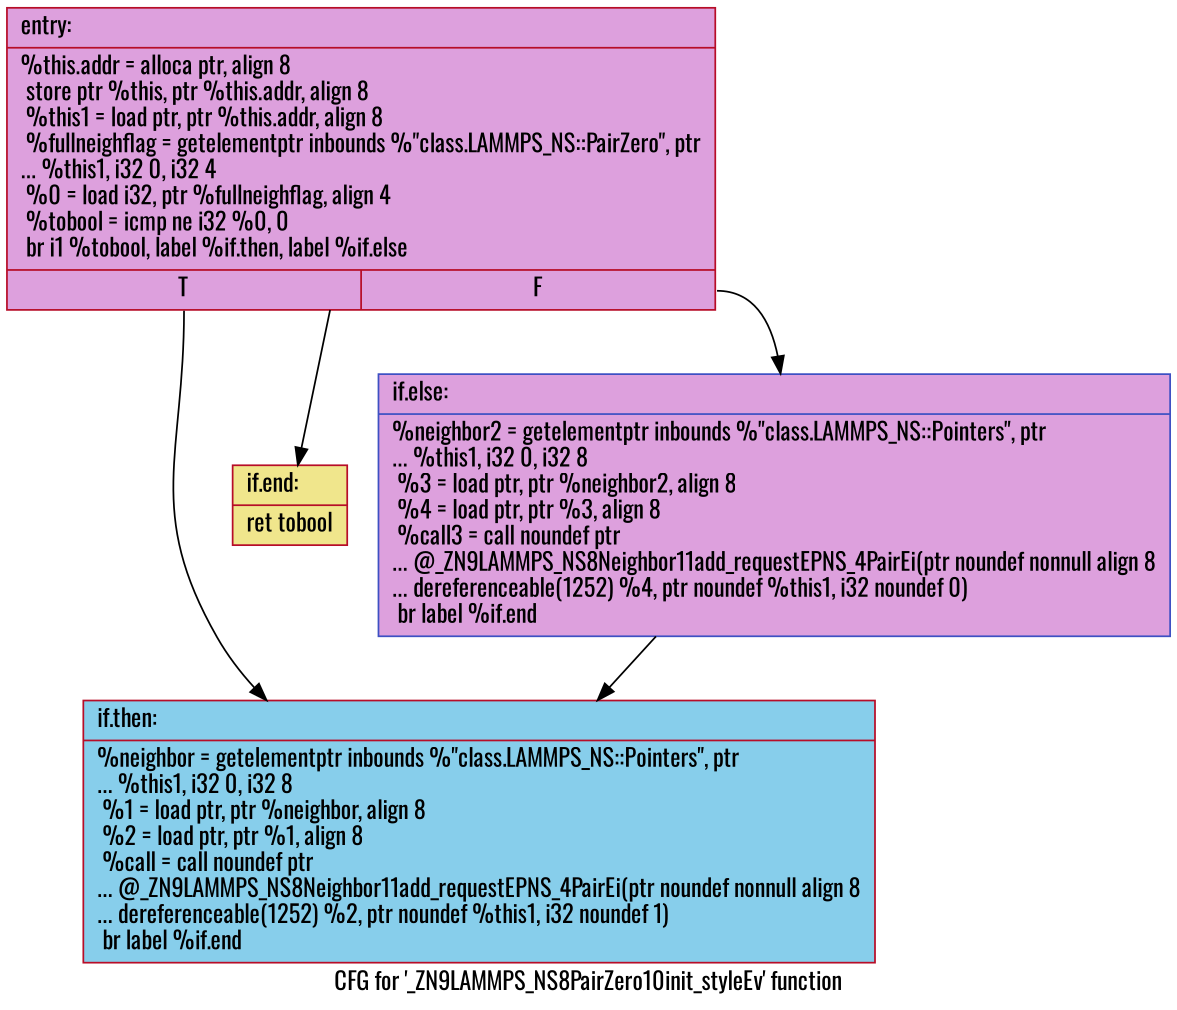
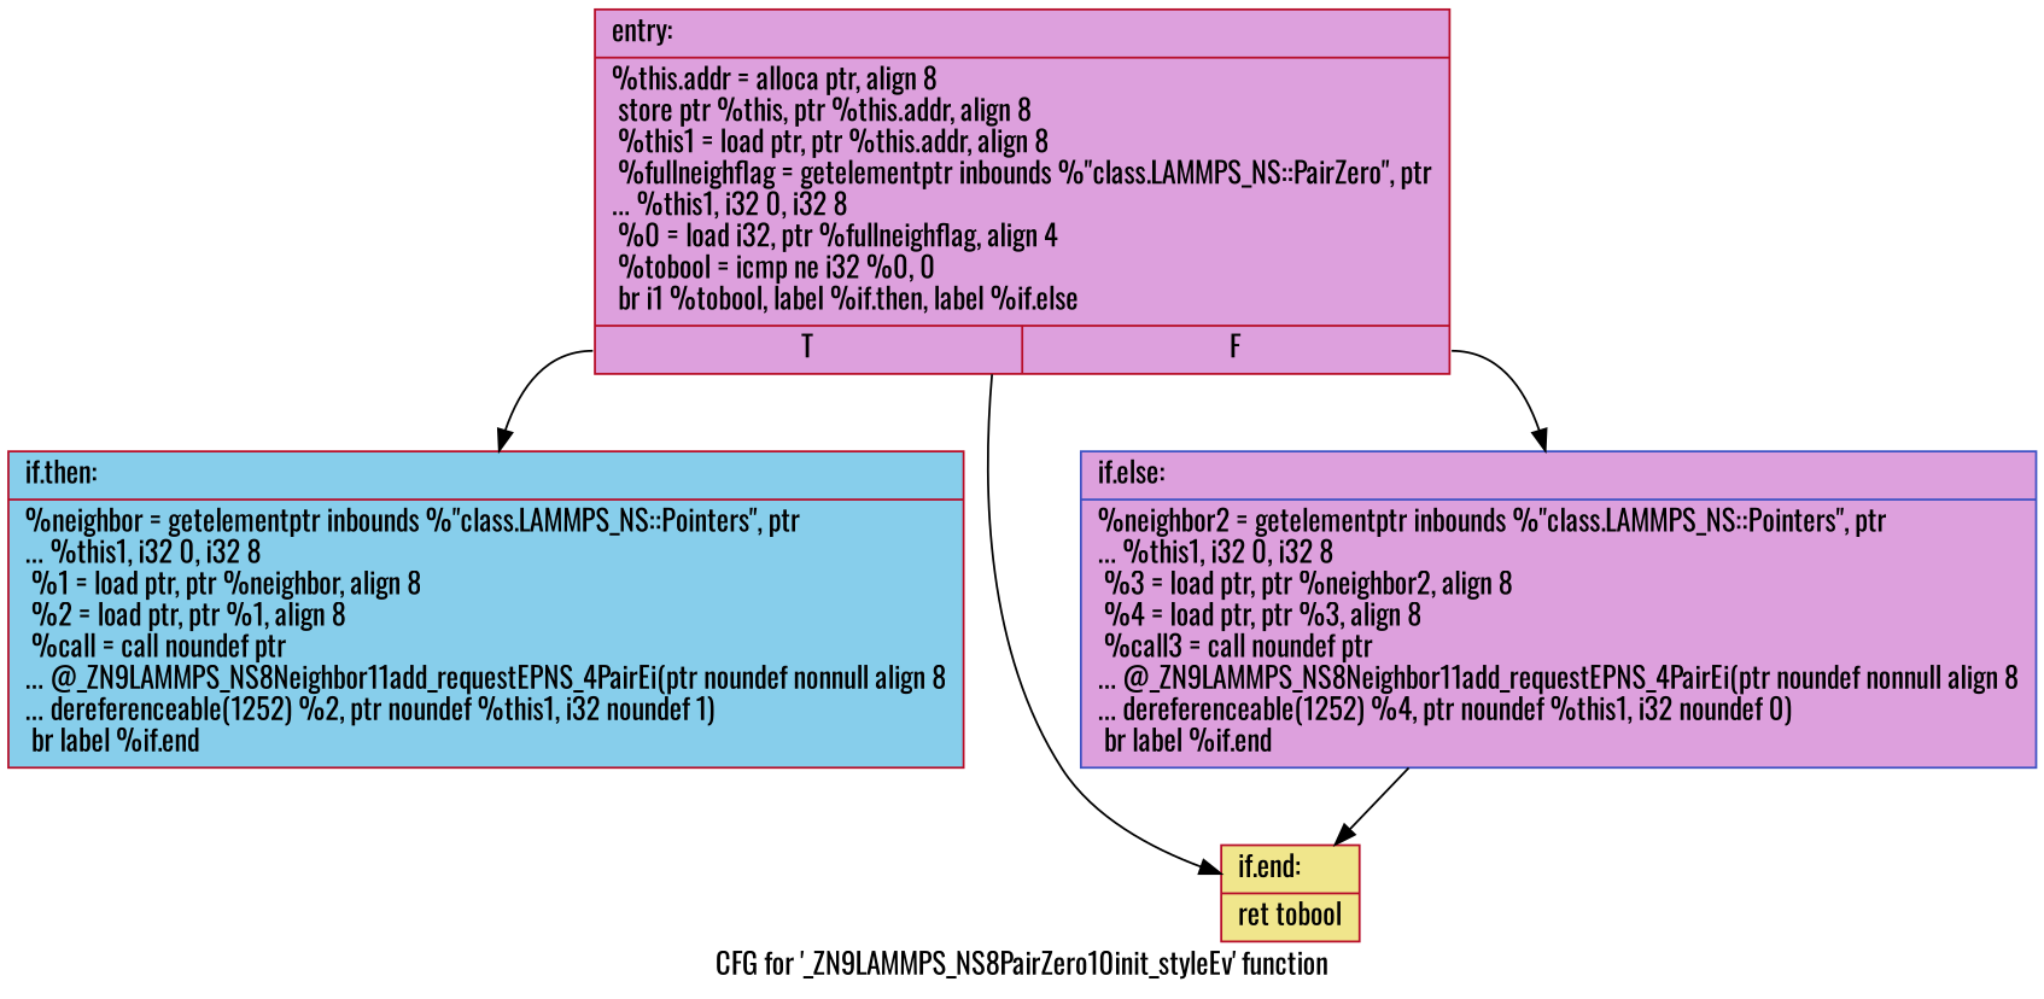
  digraph {
    fontname=Oswald
    label="CFG for '_ZN9LAMMPS_NS8PairZero10init_styleEv' function"
    node [color="#b70d28ff" fillcolor=plum fontname=Oswald shape=record style=filled]
    edge [fontname=Oswald]
-   n1 [label="{entry:\l|  %this.addr = alloca ptr, align 8\l  store ptr %this, ptr %this.addr, align 8\l  %this1 = load ptr, ptr %this.addr, align 8\l  %fullneighflag = getelementptr inbounds %\"class.LAMMPS_NS::PairZero\", ptr\l... %this1, i32 0, i32 4\l  %0 = load i32, ptr %fullneighflag, align 4\l  %tobool = icmp ne i32 %0, 0\l  br i1 %tobool, label %if.then, label %if.else\l|{<s0>T|<s1>F}}"]
+   n1 [label="{entry:\l|  %this.addr = alloca ptr, align 8\l  store ptr %this, ptr %this.addr, align 8\l  %this1 = load ptr, ptr %this.addr, align 8\l  %fullneighflag = getelementptr inbounds %\"class.LAMMPS_NS::PairZero\", ptr\l... %this1, i32 0, i32 8\l  %0 = load i32, ptr %fullneighflag, align 4\l  %tobool = icmp ne i32 %0, 0\l  br i1 %tobool, label %if.then, label %if.else\l|{<s0>T|<s1>F}}"]
    n2 [fillcolor=skyblue label="{if.then:\l|  %neighbor = getelementptr inbounds %\"class.LAMMPS_NS::Pointers\", ptr\l... %this1, i32 0, i32 8\l  %1 = load ptr, ptr %neighbor, align 8\l  %2 = load ptr, ptr %1, align 8\l  %call = call noundef ptr\l... @_ZN9LAMMPS_NS8Neighbor11add_requestEPNS_4PairEi(ptr noundef nonnull align 8\l... dereferenceable(1252) %2, ptr noundef %this1, i32 noundef 1)\l  br label %if.end\l}"]
    n3 [color="#3d50c3ff" label="{if.else:\l|  %neighbor2 = getelementptr inbounds %\"class.LAMMPS_NS::Pointers\", ptr\l... %this1, i32 0, i32 8\l  %3 = load ptr, ptr %neighbor2, align 8\l  %4 = load ptr, ptr %3, align 8\l  %call3 = call noundef ptr\l... @_ZN9LAMMPS_NS8Neighbor11add_requestEPNS_4PairEi(ptr noundef nonnull align 8\l... dereferenceable(1252) %4, ptr noundef %this1, i32 noundef 0)\l  br label %if.end\l}"]
    n4 [fillcolor=khaki label="{if.end:\l|  ret tobool\l}"]
    n1 -> n2 [tailport=s0]
    n1 -> n3 [tailport=s1]
    n1 -> n4
-   n3 -> n2
+   n3 -> n4
  }
